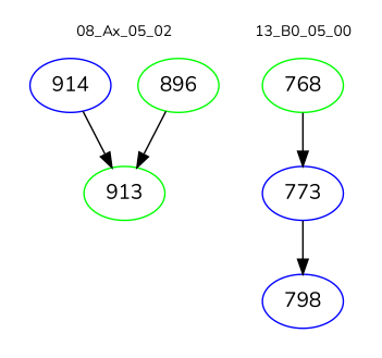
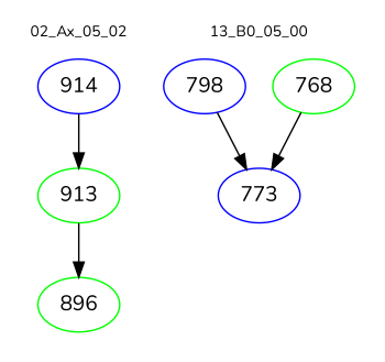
  digraph {
    fontname=Nunito
    node [color=green fontname=Nunito]
    edge [color=black fontname=Nunito]
    n1 [label=896]
    n2 [label=913]
    n3 [color=blue label=914]
    n4 [label=768]
    n5 [color=blue label=773]
    n6 [color=blue label=798]
    subgraph cluster_1 {
      color=white
      fontsize=10
-     label="08_Ax_05_02"
+     label="02_Ax_05_02"
      n1
      n2
      n3
    }
    subgraph cluster_2 {
      color=white
      fontsize=10
      label="13_B0_05_00"
      n4
      n5
      n6
    }
-   n1 -> n2
+   n2 -> n1
    n3 -> n2
    n4 -> n5
-   n5 -> n6
+   n6 -> n5
  }
